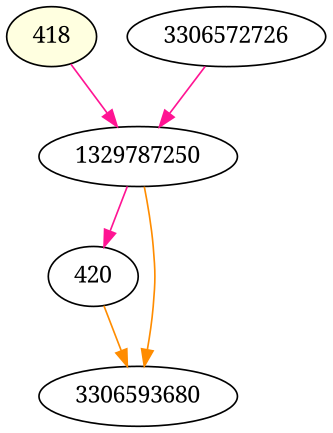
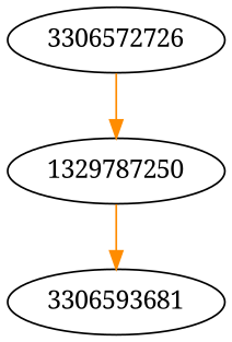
  strict digraph {
    fontname="Noto Serif"
    node [fillcolor=white fontname="Noto Serif" style=filled]
    edge [color=deeppink fontname="Noto Serif"]
-   418 [fillcolor=lightyellow]
    1329787250
-   420
-   3306593681 [label=3306593680]
+   3306593681
    3306572726
-   418 -> 1329787250
-   1329787250 -> 420
    1329787250 -> 3306593681 [color=darkorange]
-   420 -> 3306593681 [color=darkorange]
-   3306572726 -> 1329787250
+   3306572726 -> 1329787250 [color=darkorange]
  }
